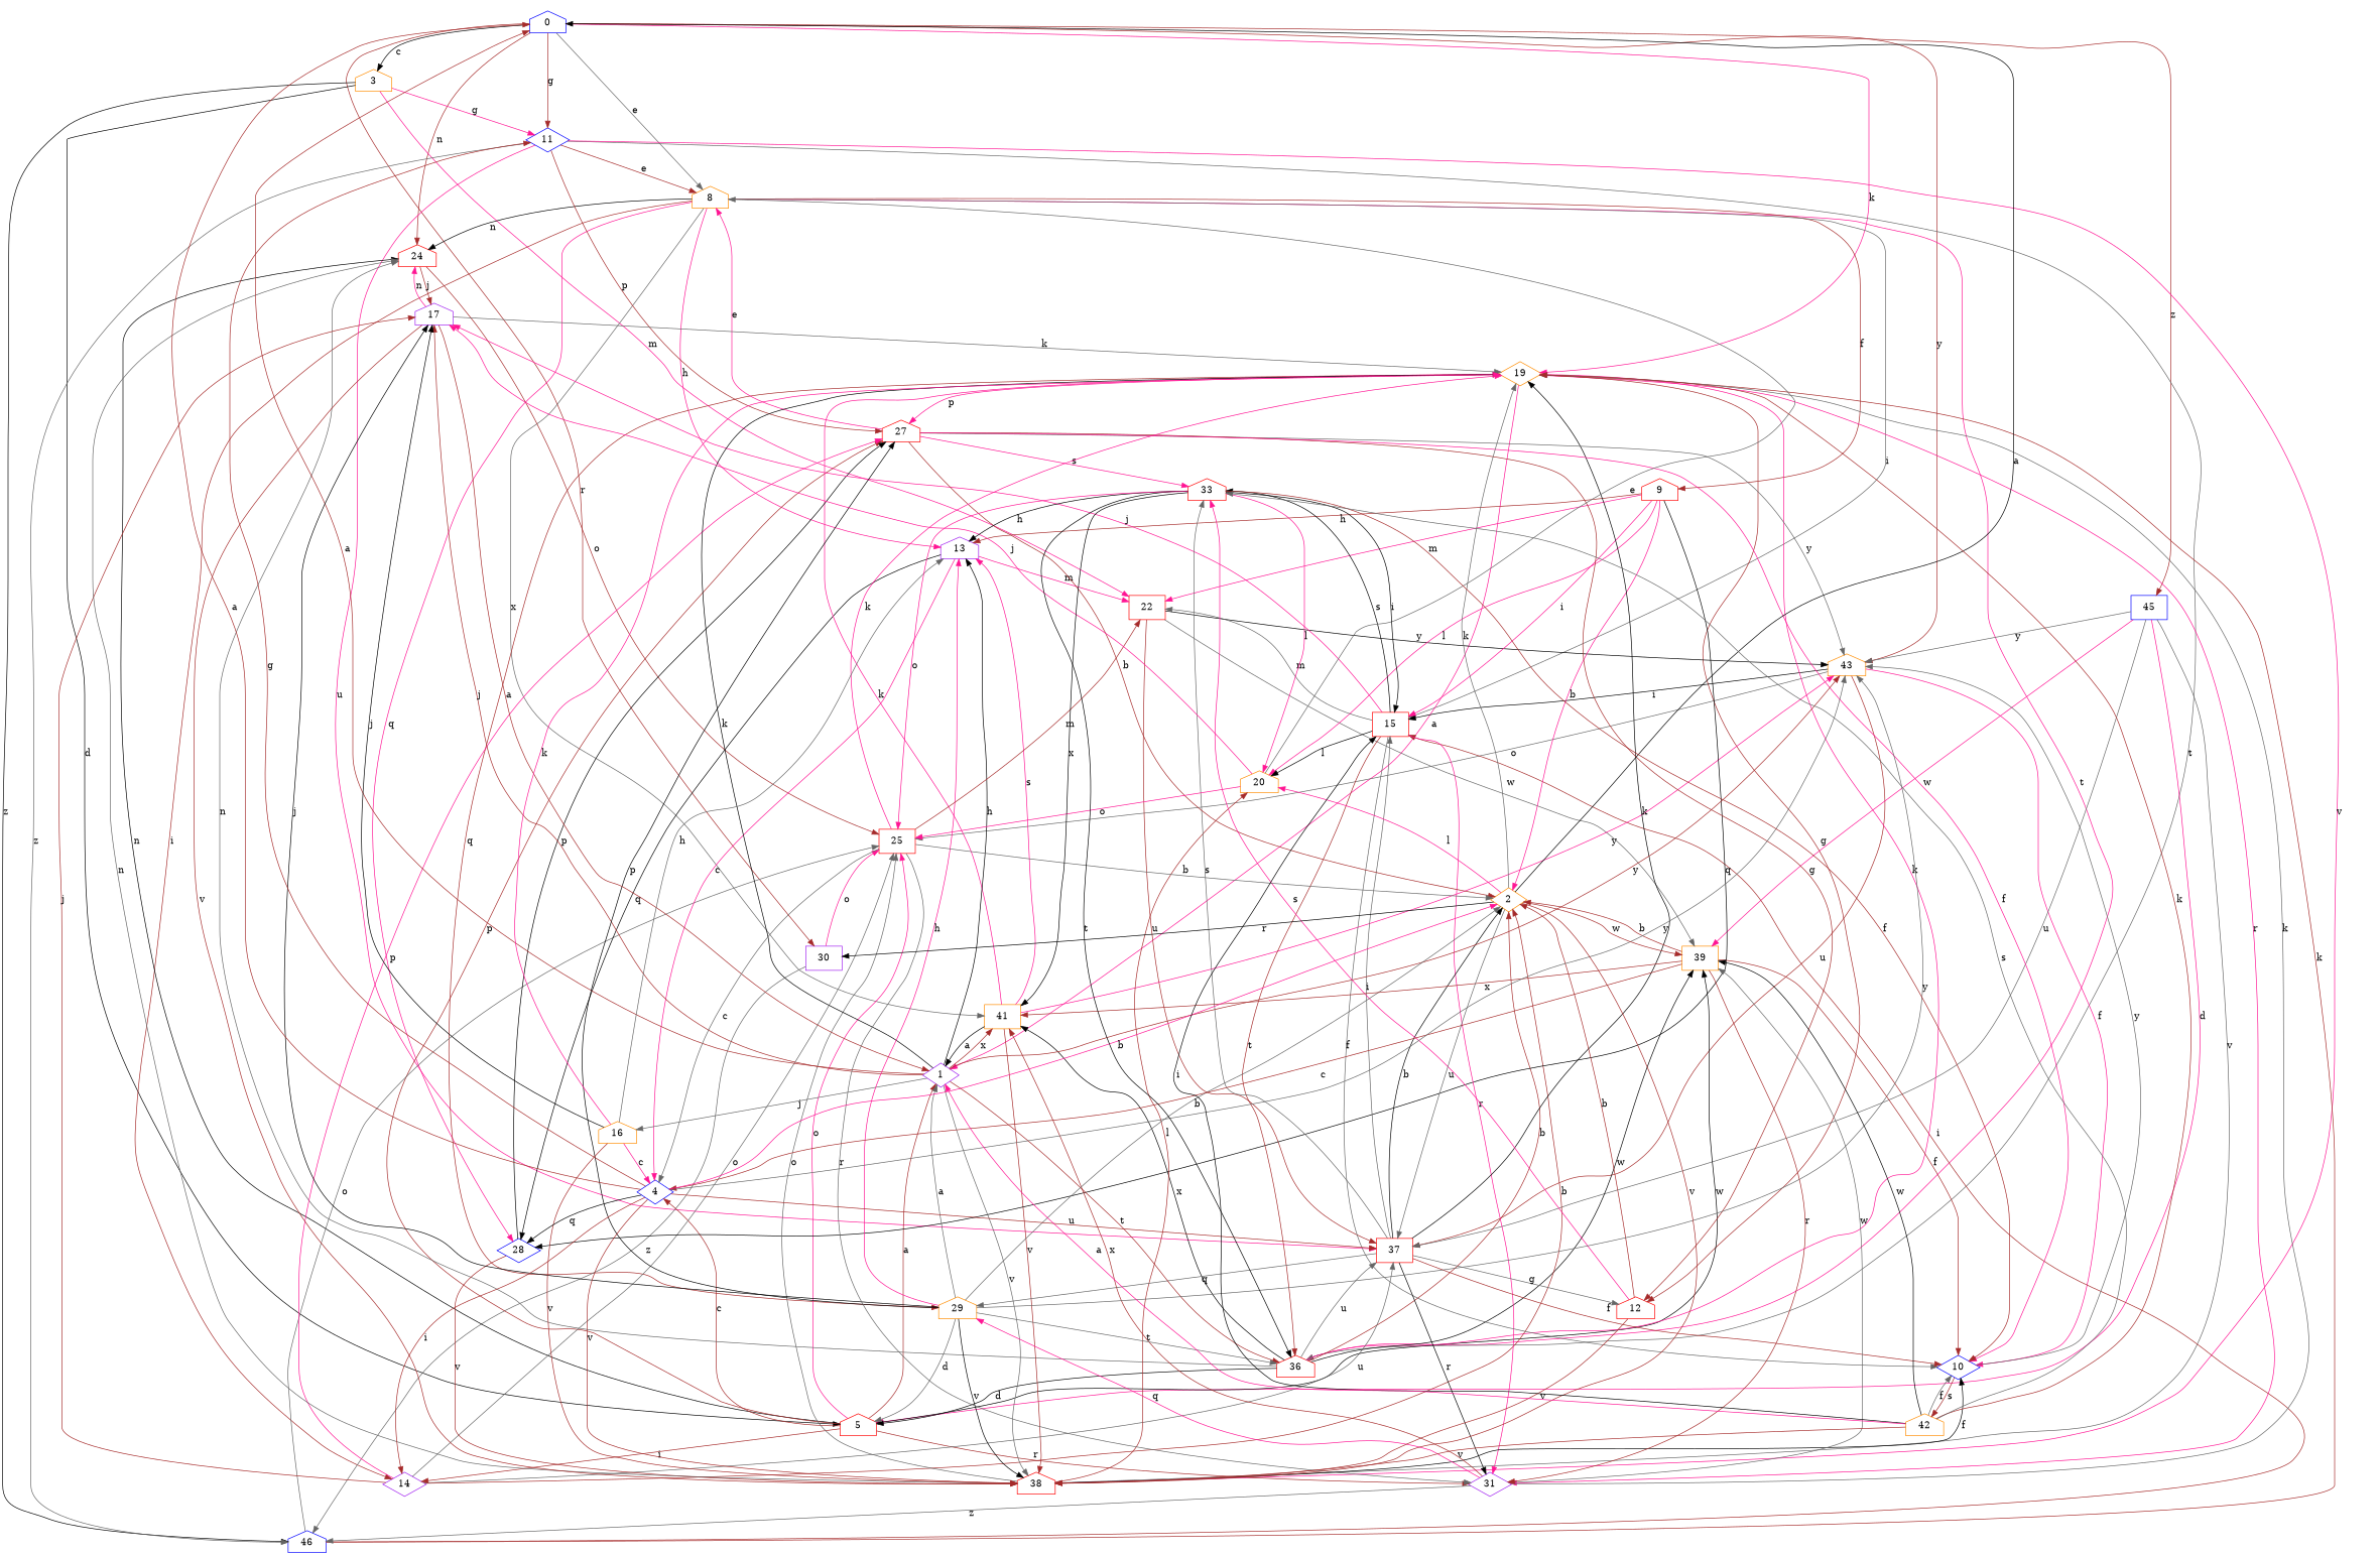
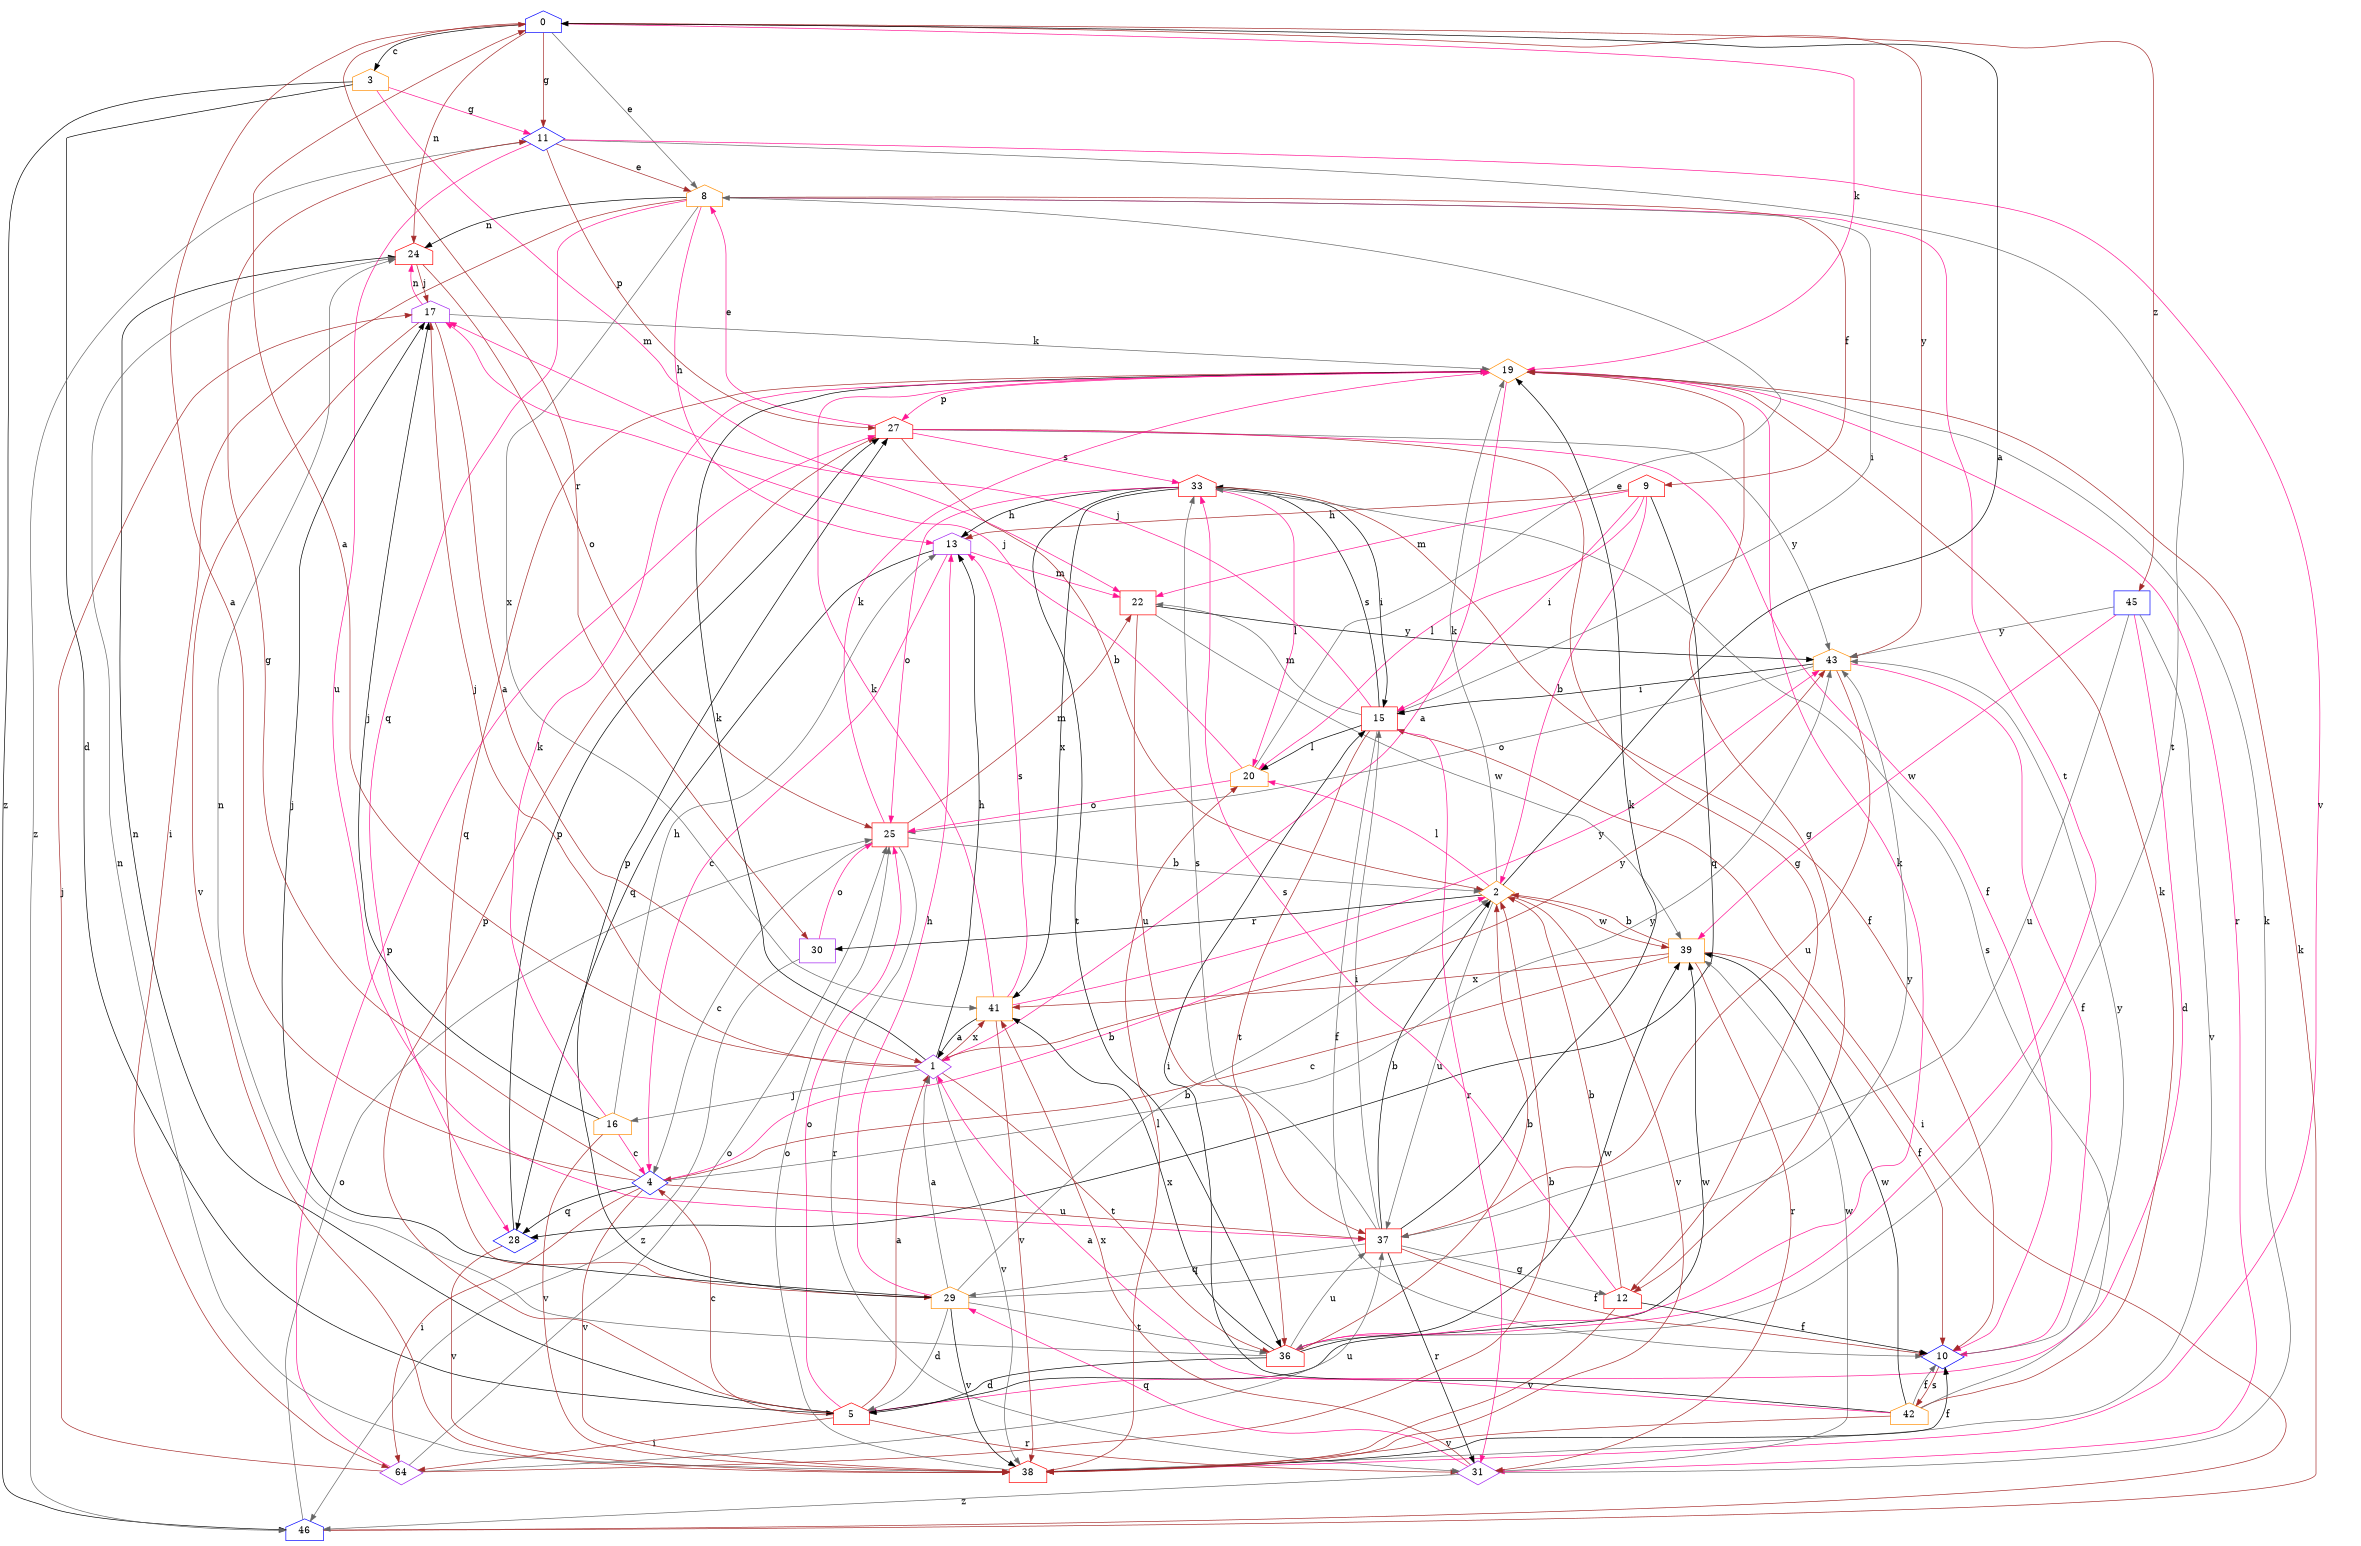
  strict digraph {
    node [color=red shape=house]
    edge [color=brown]
    0 [color=blue]
    3 [color=darkorange]
    8 [color=darkorange]
    11 [color=blue shape=diamond]
    19 [color=darkorange shape=diamond]
    24
    30 [color=purple shape=box]
    43 [color=darkorange]
    45 [color=blue shape=box]
    5
    22 [shape=box]
    46 [color=blue]
    13 [color=purple]
    36
    41 [color=darkorange shape=box]
-   14 [color=purple shape=diamond]
+   14 [color=purple shape=diamond label=64]
    28 [color=blue shape=diamond]
    9
    15 [shape=box]
    38
    37 [shape=box]
    27
    1 [color=purple shape=diamond]
    31 [color=purple shape=diamond]
    12
    29 [color=darkorange]
    17 [color=purple]
    25 [shape=box]
    10 [color=blue shape=diamond]
    39 [color=darkorange shape=box]
    16 [color=darkorange]
    4 [color=blue shape=diamond]
    2 [color=darkorange shape=diamond]
    20 [color=darkorange]
    33
    n36 [color=darkorange label=42]
    0 -> 3 [color=black label=c]
    0 -> 8 [color=gray40 label=e]
    0 -> 11 [label=g]
    0 -> 19 [color=deeppink label=k]
    0 -> 24 [label=n]
    0 -> 30 [label=r]
    0 -> 43 [label=y]
    0 -> 45 [label=z]
    3 -> 11 [color=deeppink label=g]
    3 -> 5 [color=black label=d]
    3 -> 22 [color=deeppink label=m]
    3 -> 46 [color=black label=z]
    8 -> 24 [color=black label=n]
    8 -> 13 [color=deeppink label=h]
    8 -> 36 [color=deeppink label=t]
    8 -> 41 [color=gray40 label=x]
    8 -> 14 [label=i]
    8 -> 28 [color=deeppink label=q]
    8 -> 9 [label=f]
    8 -> 15 [color=gray40 label=i]
    11 -> 8 [label=e]
    11 -> 46 [color=gray40 label=z]
    11 -> 36 [color=gray40 label=t]
    11 -> 38 [color=deeppink label=v]
    11 -> 37 [color=deeppink label=u]
    11 -> 27 [label=p]
    19 -> 27 [color=deeppink label=p]
    19 -> 1 [color=deeppink label=a]
    19 -> 31 [color=deeppink label=r]
    19 -> 12 [label=g]
    19 -> 29 [label=q]
    24 -> 17 [label=j]
    24 -> 25 [label=o]
    30 -> 46 [color=gray40 label=z]
    30 -> 25 [color=deeppink label=o]
    43 -> 15 [color=black label=i]
    43 -> 37 [label=u]
    43 -> 25 [color=gray40 label=o]
    43 -> 10 [color=deeppink label=f]
    45 -> 43 [color=gray40 label=y]
    45 -> 5 [color=deeppink label=d]
    45 -> 38 [color=gray40 label=v]
    45 -> 37 [color=gray40 label=u]
    45 -> 39 [color=deeppink label=w]
    5 -> 24 [color=black label=n]
    5 -> 14 [label=i]
    5 -> 27 [label=p]
    5 -> 1 [label=a]
    5 -> 31 [label=r]
    5 -> 25 [color=deeppink label=o]
    5 -> 39 [color=black label=w]
    5 -> 4 [label=c]
    22 -> 43 [color=black label=y]
    22 -> 37 [label=u]
    22 -> 39 [color=gray40 label=w]
    46 -> 19 [label=k]
    46 -> 15 [label=i]
    46 -> 25 [color=gray40 label=o]
    13 -> 22 [color=deeppink label=m]
    13 -> 28 [color=black label=q]
    13 -> 4 [color=deeppink label=c]
    36 -> 19 [color=deeppink label=k]
    36 -> 24 [color=gray40 label=n]
    36 -> 5 [color=black label=d]
    36 -> 41 [color=black label=x]
    36 -> 37 [color=gray40 label=u]
    36 -> 39 [color=black label=w]
    36 -> 2 [label=b]
    41 -> 19 [color=deeppink label=k]
    41 -> 43 [color=deeppink label=y]
    41 -> 13 [color=deeppink label=s]
    41 -> 38 [label=v]
    41 -> 1 [color=black label=a]
    14 -> 37 [color=gray40 label=u]
    14 -> 27 [color=deeppink label=p]
    14 -> 17 [label=j]
    14 -> 25 [color=gray40 label=o]
    14 -> 2 [label=b]
    28 -> 38 [label=v]
    28 -> 27 [color=black label=p]
    9 -> 22 [color=deeppink label=m]
    9 -> 13 [label=h]
    9 -> 28 [color=black label=q]
    9 -> 15 [color=deeppink label=i]
    9 -> 2 [color=deeppink label=b]
    9 -> 20 [color=deeppink label=l]
    15 -> 22 [color=gray40 label=m]
    15 -> 36 [label=t]
    15 -> 31 [color=deeppink label=r]
    15 -> 17 [color=deeppink label=j]
    15 -> 10 [color=gray40 label=f]
    15 -> 20 [color=black label=l]
    15 -> 33 [color=black label=s]
    38 -> 24 [color=gray40 label=n]
    38 -> 25 [color=gray40 label=o]
    38 -> 10 [color=black label=f]
    38 -> 20 [label=l]
    37 -> 19 [color=black label=k]
    37 -> 15 [color=gray40 label=i]
    37 -> 31 [color=black label=r]
    37 -> 12 [color=gray40 label=g]
    37 -> 29 [color=gray40 label=q]
    37 -> 10 [label=f]
    37 -> 2 [color=black label=b]
    37 -> 33 [color=gray40 label=s]
    27 -> 8 [color=deeppink label=e]
    27 -> 43 [color=gray40 label=y]
    27 -> 12 [label=g]
    27 -> 10 [color=deeppink label=f]
    27 -> 2 [label=b]
    27 -> 33 [color=deeppink label=s]
    1 -> 0 [label=a]
    1 -> 19 [color=black label=k]
    1 -> 43 [label=y]
    1 -> 13 [color=black label=h]
    1 -> 36 [label=t]
    1 -> 41 [label=x]
    1 -> 38 [color=gray40 label=v]
    1 -> 17 [label=j]
    1 -> 16 [color=gray40 label=j]
    31 -> 19 [color=gray40 label=k]
    31 -> 46 [color=gray40 label=z]
    31 -> 41 [label=x]
    31 -> 29 [color=deeppink label=q]
    31 -> 39 [color=gray40 label=w]
    12 -> 38 [label=v]
+   12 -> 10 [color=black label=f]
    12 -> 2 [label=b]
    12 -> 33 [color=deeppink label=s]
    29 -> 43 [color=gray40 label=y]
    29 -> 5 [color=gray40 label=d]
    29 -> 13 [color=deeppink label=h]
    29 -> 36 [color=gray40 label=t]
    29 -> 38 [color=black label=v]
    29 -> 27 [color=black label=p]
    29 -> 1 [color=gray40 label=a]
    29 -> 17 [color=black label=j]
    29 -> 2 [color=gray40 label=b]
    17 -> 19 [color=gray40 label=k]
    17 -> 24 [color=deeppink label=n]
    17 -> 38 [label=v]
    17 -> 1 [label=a]
    25 -> 19 [color=deeppink label=k]
    25 -> 22 [label=m]
    25 -> 31 [color=gray40 label=r]
    25 -> 4 [color=gray40 label=c]
    25 -> 2 [color=gray40 label=b]
    10 -> 43 [color=gray40 label=y]
    10 -> n36 [label=s]
    39 -> 41 [label=x]
    39 -> 31 [label=r]
    39 -> 10 [label=f]
    39 -> 4 [label=c]
    39 -> 2 [label=b]
    16 -> 19 [color=deeppink label=k]
    16 -> 13 [color=gray40 label=h]
    16 -> 38 [label=v]
    16 -> 17 [color=black label=j]
    16 -> 4 [color=deeppink label=c]
    4 -> 0 [label=a]
    4 -> 11 [label=g]
    4 -> 43 [color=gray40 label=y]
    4 -> 14 [label=i]
    4 -> 28 [color=black label=q]
    4 -> 38 [label=v]
    4 -> 37 [label=u]
    4 -> 2 [color=deeppink label=b]
    2 -> 0 [color=black label=a]
    2 -> 19 [color=gray40 label=k]
    2 -> 30 [color=black label=r]
    2 -> 38 [label=v]
    2 -> 37 [color=gray40 label=u]
    2 -> 39 [label=w]
    2 -> 20 [color=deeppink label=l]
    20 -> 8 [color=gray40 label=e]
    20 -> 17 [color=deeppink label=j]
    20 -> 25 [color=deeppink label=o]
    33 -> 13 [color=black label=h]
    33 -> 36 [color=black label=t]
    33 -> 41 [color=black label=x]
    33 -> 15 [color=black label=i]
    33 -> 25 [color=deeppink label=o]
    33 -> 10 [label=f]
    33 -> 20 [color=deeppink label=l]
    n36 -> 19 [label=k]
    n36 -> 15 [color=black label=i]
    n36 -> 38 [label=v]
    n36 -> 1 [color=deeppink label=a]
    n36 -> 10 [color=gray40 label=f]
    n36 -> 39 [color=black label=w]
    n36 -> 33 [color=gray40 label=s]
  }
